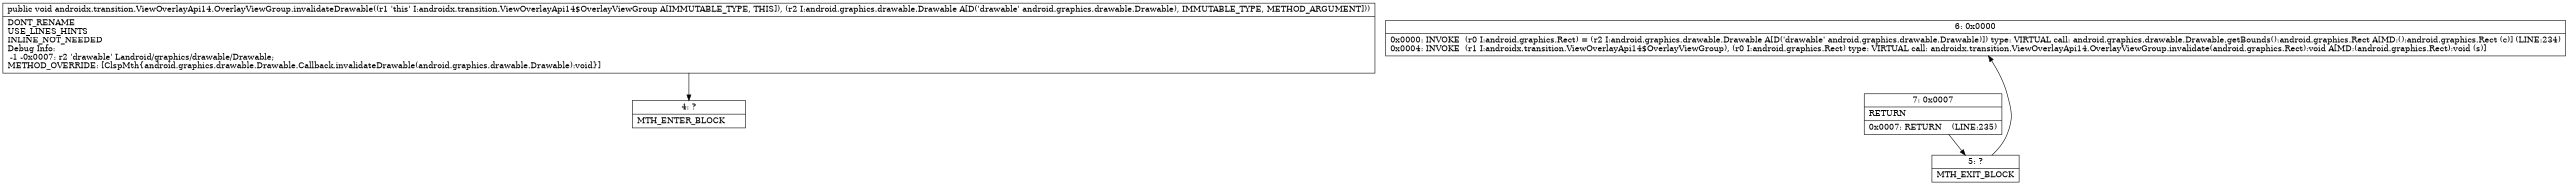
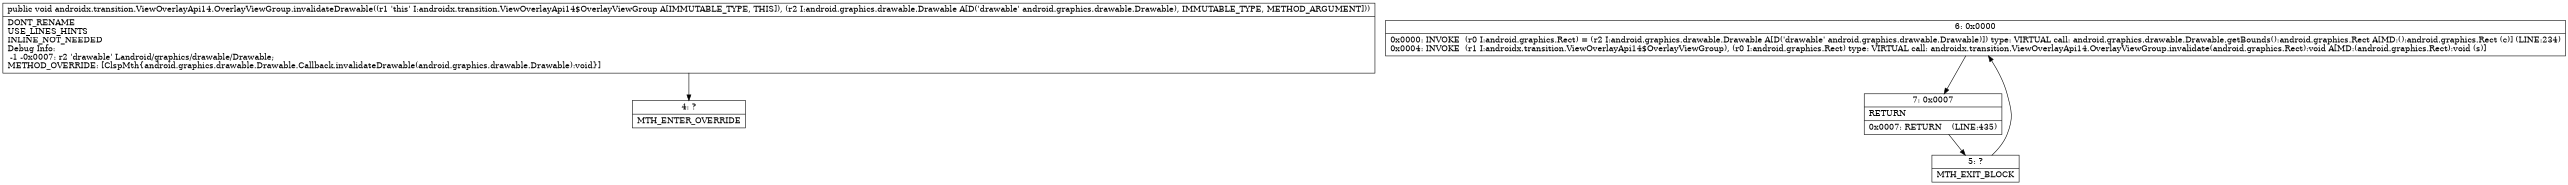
  digraph {
    node [shape=record]
-   n1 [label="{4\:\ ?|MTH_ENTER_BLOCK\l}"]
+   n1 [label="{4\:\ ?|MTH_ENTER_OVERRIDE\l}"]
    n2 [label="{6\:\ 0x0000|0x0000: INVOKE  (r0 I:android.graphics.Rect) = (r2 I:android.graphics.drawable.Drawable A[D('drawable' android.graphics.drawable.Drawable)]) type: VIRTUAL call: android.graphics.drawable.Drawable.getBounds():android.graphics.Rect A[MD:():android.graphics.Rect (c)] (LINE:234)\l0x0004: INVOKE  (r1 I:androidx.transition.ViewOverlayApi14$OverlayViewGroup), (r0 I:android.graphics.Rect) type: VIRTUAL call: androidx.transition.ViewOverlayApi14.OverlayViewGroup.invalidate(android.graphics.Rect):void A[MD:(android.graphics.Rect):void (s)]\l}"]
-   n3 [label="{7\:\ 0x0007|RETURN\l|0x0007: RETURN    (LINE:235)\l}"]
+   n3 [label="{7\:\ 0x0007|RETURN\l|0x0007: RETURN    (LINE:435)\l}"]
    n4 [label="{5\:\ ?|MTH_EXIT_BLOCK\l}"]
    n5 [label="{public void androidx.transition.ViewOverlayApi14.OverlayViewGroup.invalidateDrawable((r1 'this' I:androidx.transition.ViewOverlayApi14$OverlayViewGroup A[IMMUTABLE_TYPE, THIS]), (r2 I:android.graphics.drawable.Drawable A[D('drawable' android.graphics.drawable.Drawable), IMMUTABLE_TYPE, METHOD_ARGUMENT]))  | DONT_RENAME\lUSE_LINES_HINTS\lINLINE_NOT_NEEDED\lDebug Info:\l  \-1 \-0x0007: r2 'drawable' Landroid\/graphics\/drawable\/Drawable;\lMETHOD_OVERRIDE: [ClspMth\{android.graphics.drawable.Drawable.Callback.invalidateDrawable(android.graphics.drawable.Drawable):void\}]\l}"]
+   n2 -> n3
    n3 -> n4
    n4 -> n2
    n5 -> n1
  }
